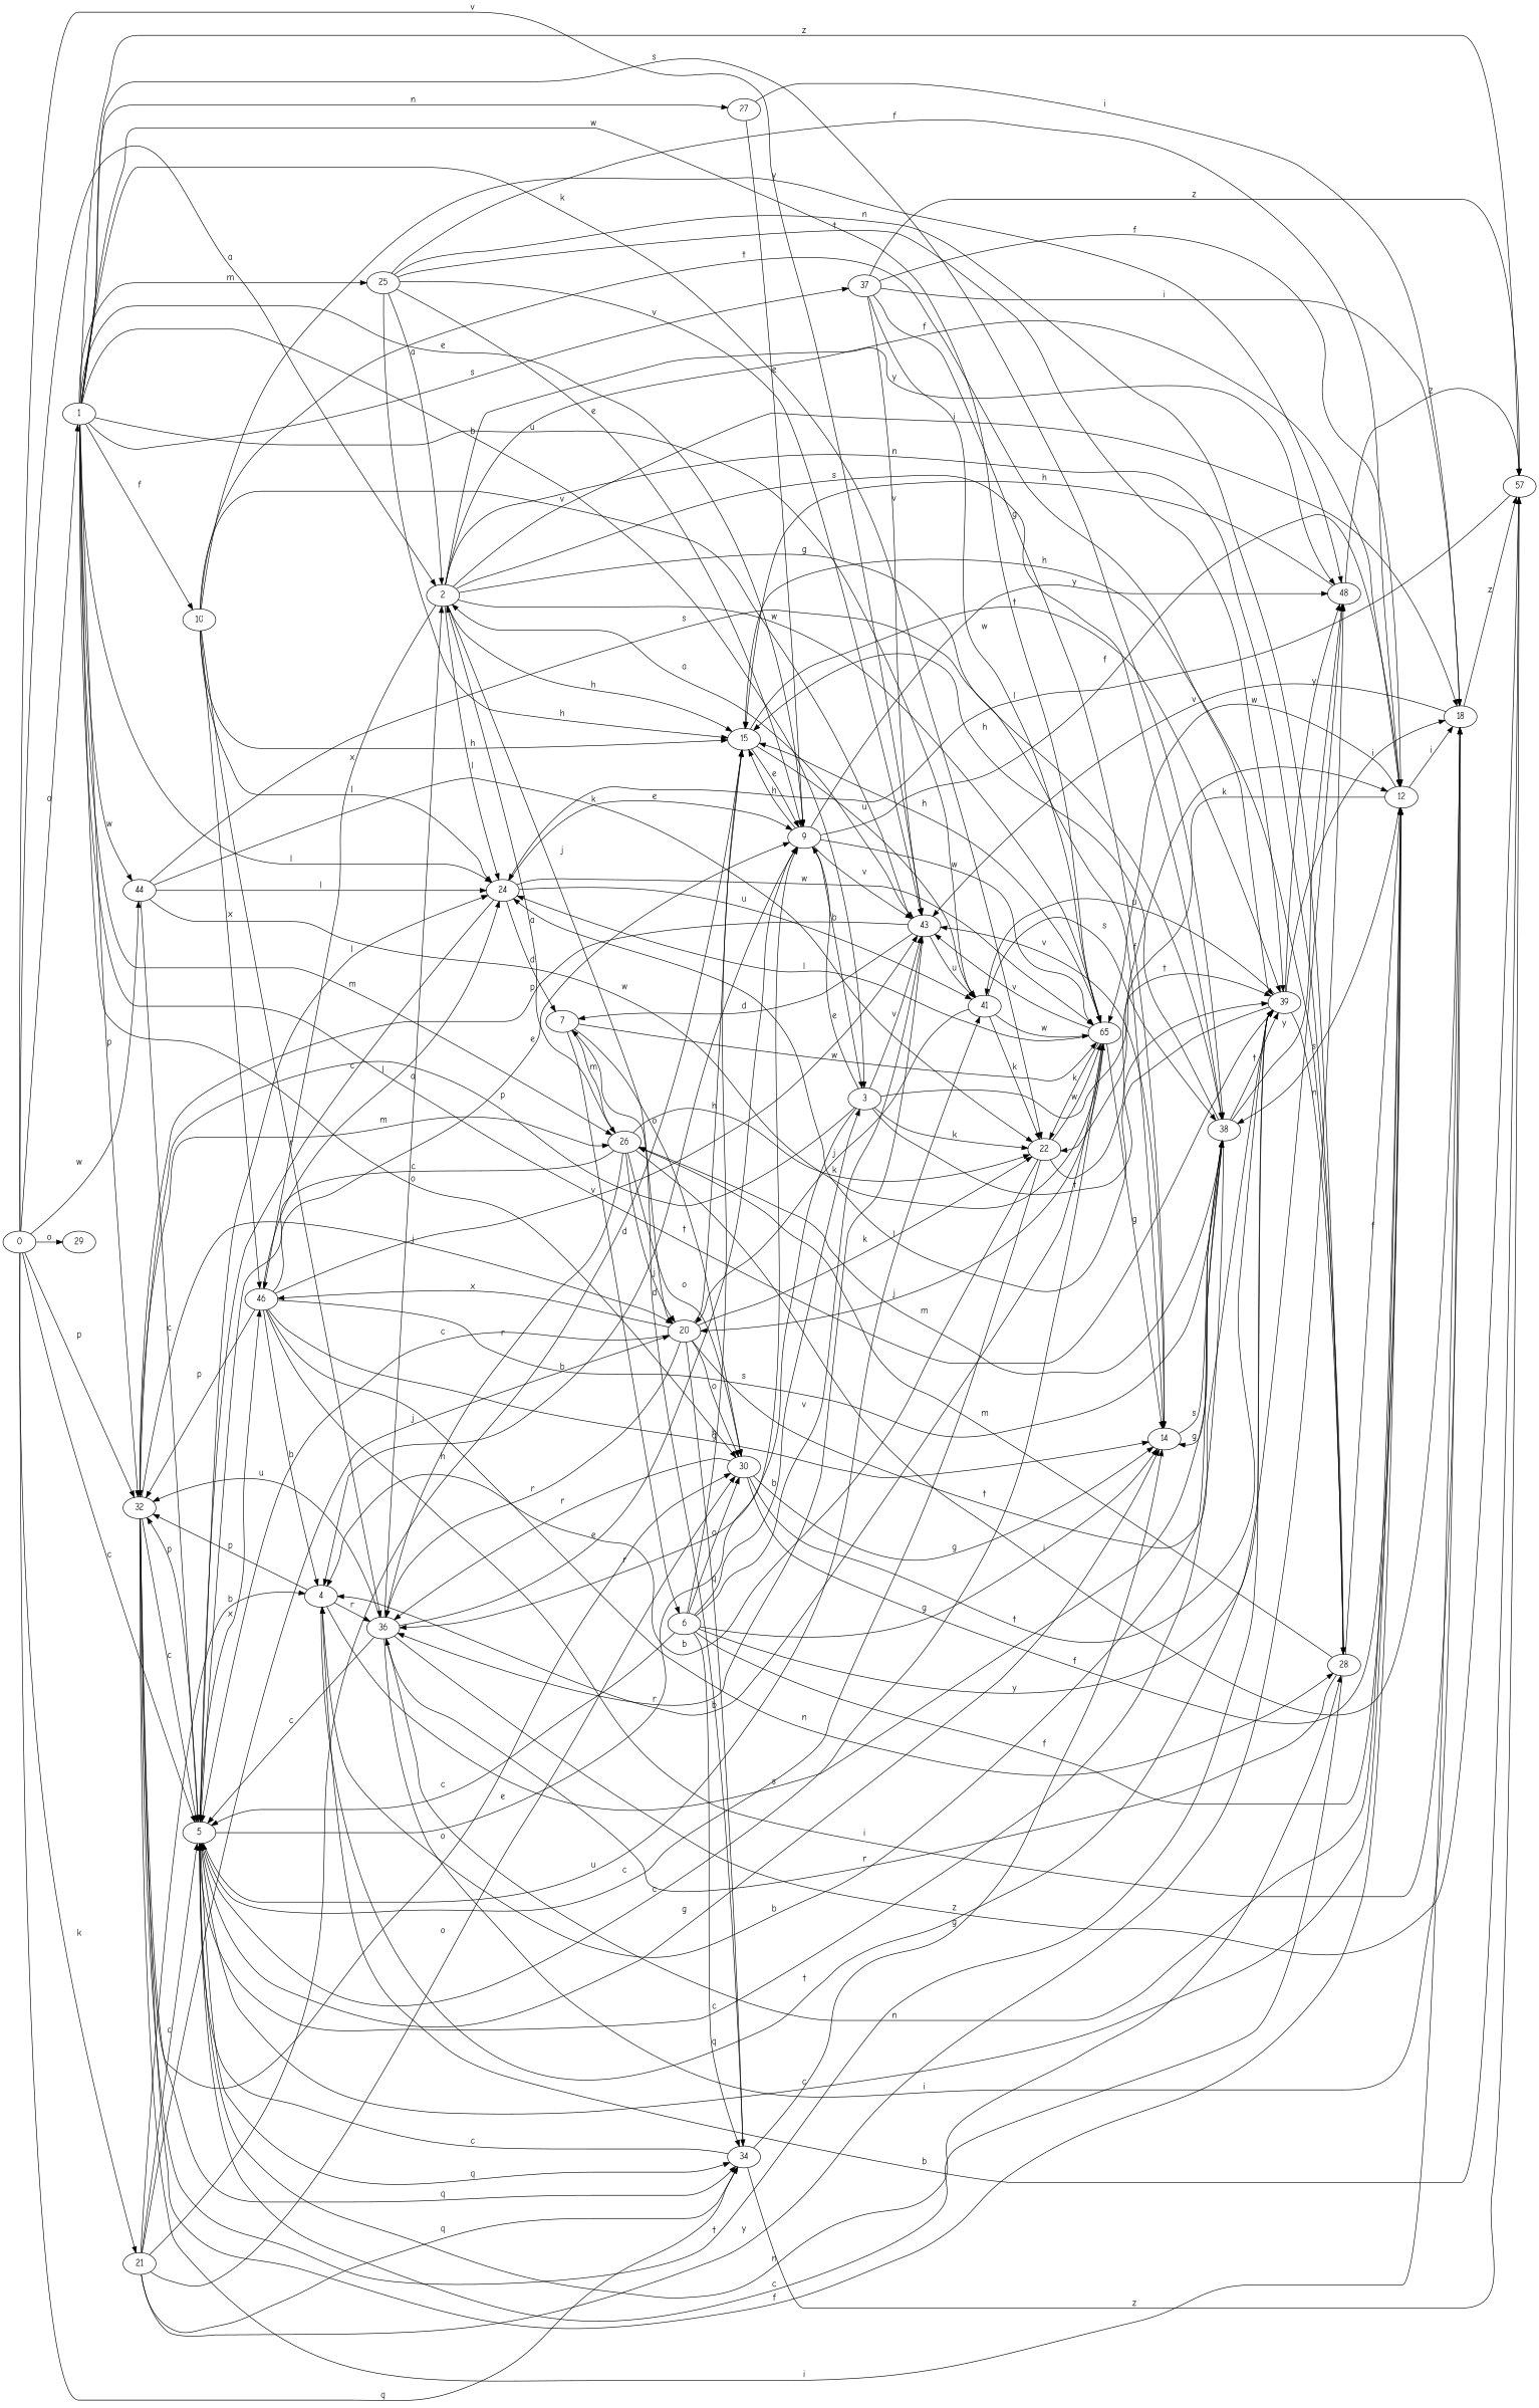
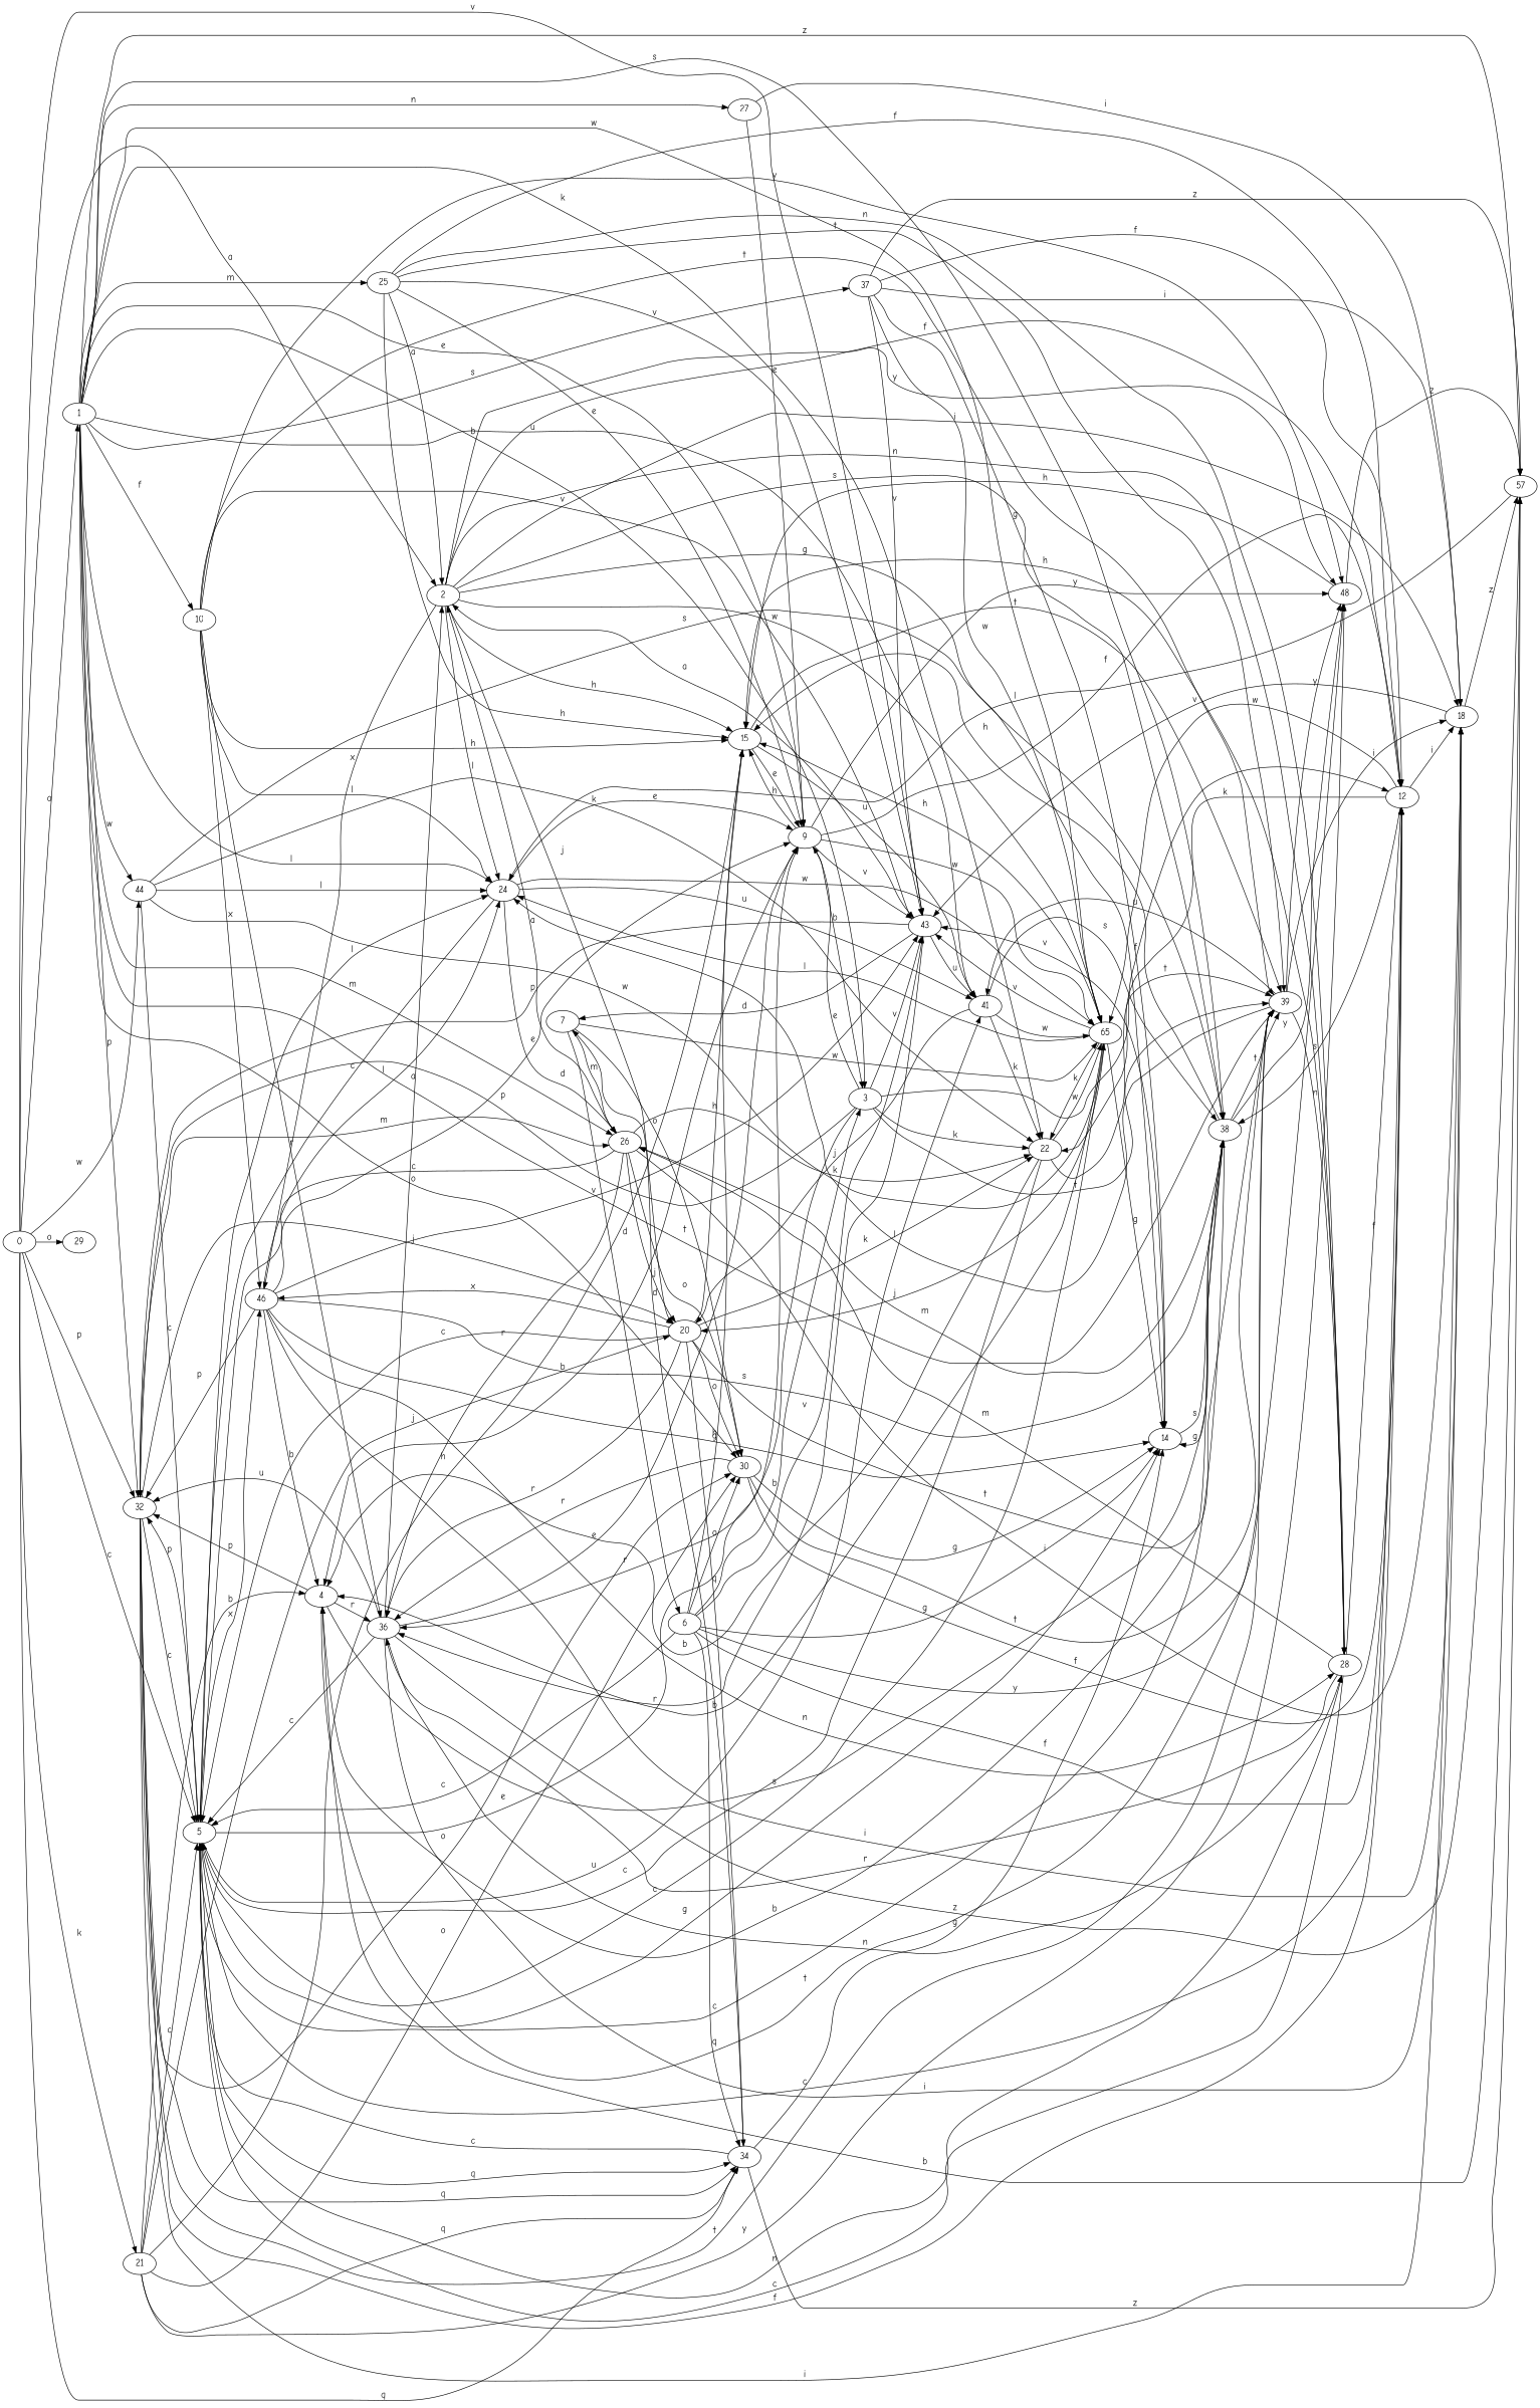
  strict digraph {
    fontname="Comic Neue"
    rankdir=LR
    node [fontname="Comic Neue"]
    edge [fontname="Comic Neue"]
    0
    1
    2
    5
    21
    29
    32
    34
    43
    44
    3
    9
    10
    22
    24
    25
    26
    27
    30
    37
    38
    39
    41
    n24 [label=65]
    n25 [label=57]
    12
    14
    15
    18
    20
    28
    46
    48
    4
    7
    36
    6
    0 -> 1 [label=a]
    0 -> 2 [label=a]
    0 -> 5 [label=c]
    0 -> 21 [label=k]
    0 -> 29 [label=o]
    0 -> 32 [label=p]
    0 -> 34 [label=q]
    0 -> 43 [label=v]
    0 -> 44 [label=w]
    1 -> 32 [label=p]
    1 -> 44 [label=w]
    1 -> 3 [label=b]
    1 -> 9 [label=e]
    1 -> 10 [label=f]
    1 -> 22 [label=k]
    1 -> 24 [label=l]
    1 -> 25 [label=m]
    1 -> 26 [label=m]
    1 -> 27 [label=n]
    1 -> 30 [label=o]
    1 -> 37 [label=s]
    1 -> 38 [label=s]
    1 -> 39 [label=t]
    1 -> 41 [label=u]
    1 -> n24 [label=w]
    1 -> n25 [label=z]
    2 -> 24 [label=l]
    2 -> 38 [label=s]
    2 -> n24 [label=w]
    2 -> 12 [label=f]
    2 -> 14 [label=g]
    2 -> 15 [label=h]
    2 -> 18 [label=i]
    2 -> 20 [label=j]
    2 -> 28 [label=n]
    2 -> 46 [label=x]
    2 -> 48 [label=y]
    5 -> 32 [label=p]
    5 -> 34 [label=q]
    5 -> 9 [label=e]
    5 -> 24 [label=l]
    5 -> 41 [label=u]
    5 -> 14 [label=g]
    5 -> 28 [label=n]
    5 -> 46 [label=x]
    21 -> 5 [label=c]
    21 -> 34 [label=q]
    21 -> 30 [label=o]
    21 -> 15 [label=h]
    21 -> 20 [label=j]
    21 -> 48 [label=y]
    21 -> 4 [label=b]
    32 -> 5 [label=c]
    32 -> 34 [label=q]
    32 -> 26 [label=m]
    32 -> 30 [label=o]
    32 -> 39 [label=t]
    32 -> 12 [label=f]
    32 -> 18 [label=i]
    32 -> 20 [label=j]
    34 -> 5 [label=c]
    34 -> n25 [label=z]
    34 -> 14 [label=g]
    34 -> 7 [label=d]
    43 -> 2 [label=a]
    43 -> 32 [label=p]
    43 -> 41 [label=u]
    43 -> 7 [label=d]
    43 -> 36 [label=r]
    44 -> 5 [label=c]
    44 -> 22 [label=k]
    44 -> 24 [label=l]
    44 -> 38 [label=s]
    44 -> n24 [label=w]
    3 -> 32 [label=p]
    3 -> 43 [label=v]
    3 -> 9 [label=e]
    3 -> 22 [label=k]
    3 -> 39 [label=t]
    3 -> 12 [label=f]
    3 -> 36 [label=r]
    9 -> 43 [label=v]
    9 -> 3 [label=b]
    9 -> n24 [label=w]
    9 -> 12 [label=f]
    9 -> 15 [label=h]
    9 -> 48 [label=y]
    9 -> 4 [label=b]
    10 -> 43 [label=v]
    10 -> 24 [label=l]
    10 -> 39 [label=t]
    10 -> 15 [label=h]
    10 -> 46 [label=x]
    10 -> 48 [label=y]
    10 -> 36 [label=r]
    22 -> 5 [label=c]
    22 -> 39 [label=t]
    22 -> n24 [label=w]
    22 -> 4 [label=b]
    24 -> 5 [label=c]
    24 -> 9 [label=e]
    24 -> 41 [label=u]
    24 -> n24 [label=w]
-   24 -> 7 [label=d]
+   24 -> 26 [label=d]
    25 -> 2 [label=a]
    25 -> 43 [label=v]
    25 -> 9 [label=e]
    25 -> 39 [label=t]
    25 -> 12 [label=f]
    25 -> 15 [label=h]
    25 -> 28 [label=n]
    26 -> 2 [label=a]
    26 -> 5 [label=c]
    26 -> 22 [label=k]
    26 -> 30 [label=o]
    26 -> 18 [label=i]
    26 -> 20 [label=j]
    26 -> 36 [label=r]
    27 -> 9 [label=e]
    27 -> 18 [label=i]
    30 -> 39 [label=t]
    30 -> 12 [label=f]
    30 -> 14 [label=g]
    30 -> 36 [label=r]
    37 -> 43 [label=v]
    37 -> n24 [label=w]
    37 -> n25 [label=z]
    37 -> 12 [label=f]
    37 -> 14 [label=g]
    37 -> 18 [label=i]
    38 -> 5 [label=c]
    38 -> 26 [label=m]
    38 -> 39 [label=t]
    38 -> 14 [label=g]
    38 -> 15 [label=h]
    38 -> 48 [label=y]
    38 -> 4 [label=b]
    39 -> 24 [label=l]
    39 -> 41 [label=u]
    39 -> 18 [label=i]
    39 -> 28 [label=n]
    39 -> 48 [label=y]
    41 -> 22 [label=k]
    41 -> 38 [label=s]
    41 -> n24 [label=w]
    41 -> 20 [label=j]
    n24 -> 5 [label=c]
    n24 -> 43 [label=v]
    n24 -> 22 [label=k]
    n24 -> 24 [label=l]
    n24 -> 14 [label=g]
    n24 -> 15 [label=h]
    n24 -> 20 [label=j]
    n24 -> 4 [label=b]
    n25 -> 24 [label=l]
    n25 -> 4 [label=b]
    12 -> 5 [label=c]
    12 -> 22 [label=k]
    12 -> 38 [label=s]
    12 -> n24 [label=w]
    12 -> 18 [label=i]
    14 -> 43 [label=v]
    14 -> 38 [label=s]
    15 -> 9 [label=e]
    15 -> 39 [label=t]
    15 -> 41 [label=u]
    18 -> 43 [label=v]
    18 -> n25 [label=z]
    20 -> 5 [label=c]
    20 -> 34 [label=q]
    20 -> 22 [label=k]
    20 -> 30 [label=o]
    20 -> 39 [label=t]
    20 -> 15 [label=h]
    20 -> 46 [label=x]
    20 -> 36 [label=r]
    28 -> 5 [label=c]
    28 -> 26 [label=m]
    28 -> 12 [label=f]
    28 -> 15 [label=h]
    28 -> 36 [label=r]
    46 -> 32 [label=p]
    46 -> 43 [label=v]
    46 -> 9 [label=e]
    46 -> 24 [label=l]
    46 -> 38 [label=s]
    46 -> 14 [label=g]
    46 -> 18 [label=i]
    46 -> 28 [label=n]
    46 -> 4 [label=b]
    48 -> n25 [label=z]
    48 -> 15 [label=h]
    4 -> 32 [label=p]
    4 -> 38 [label=s]
    4 -> 39 [label=t]
    4 -> 36 [label=r]
    7 -> 26 [label=m]
    7 -> 30 [label=o]
    7 -> n24 [label=w]
    7 -> 6 [label=d]
    36 -> 2 [label=a]
    36 -> 5 [label=c]
    36 -> 32 [label=u]
    36 -> 9 [label=e]
    36 -> n25 [label=z]
    36 -> 18 [label=i]
-   36 -> 12 [label=n]
+   36 -> 28 [label=n]
    6 -> 5 [label=c]
    6 -> 34 [label=q]
    6 -> 43 [label=v]
    6 -> 3 [label=b]
    6 -> 30 [label=o]
    6 -> 12 [label=f]
    6 -> 14 [label=g]
    6 -> 15 [label=h]
    6 -> 48 [label=y]
  }
